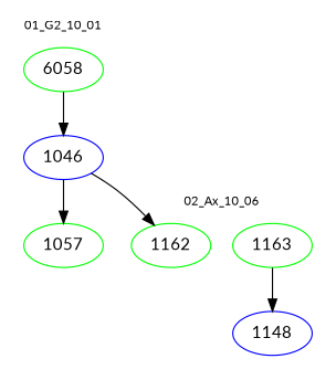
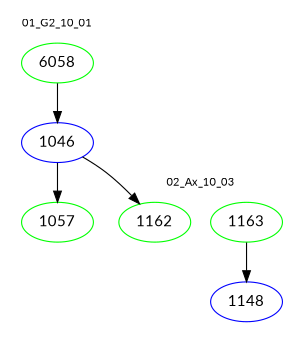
  digraph {
    fontname=Lato
    node [color=green fontname=Lato]
    edge [color=black fontname=Lato]
    n1 [label=1163]
    n2 [color=blue label=1148]
    n3 [label=1162]
    n4 [label=6058]
    n5 [color=blue label=1046]
    n6 [label=1057]
    subgraph cluster_1 {
      color=white
      fontsize=10
-     label="02_Ax_10_06"
+     label="02_Ax_10_03"
      n1
      n2
      n3
    }
    subgraph cluster_2 {
      color=white
      fontsize=10
      label="01_G2_10_01"
      n4
      n5
      n6
    }
    n1 -> n2
    n4 -> n5
    n5 -> n3
    n5 -> n6
  }
